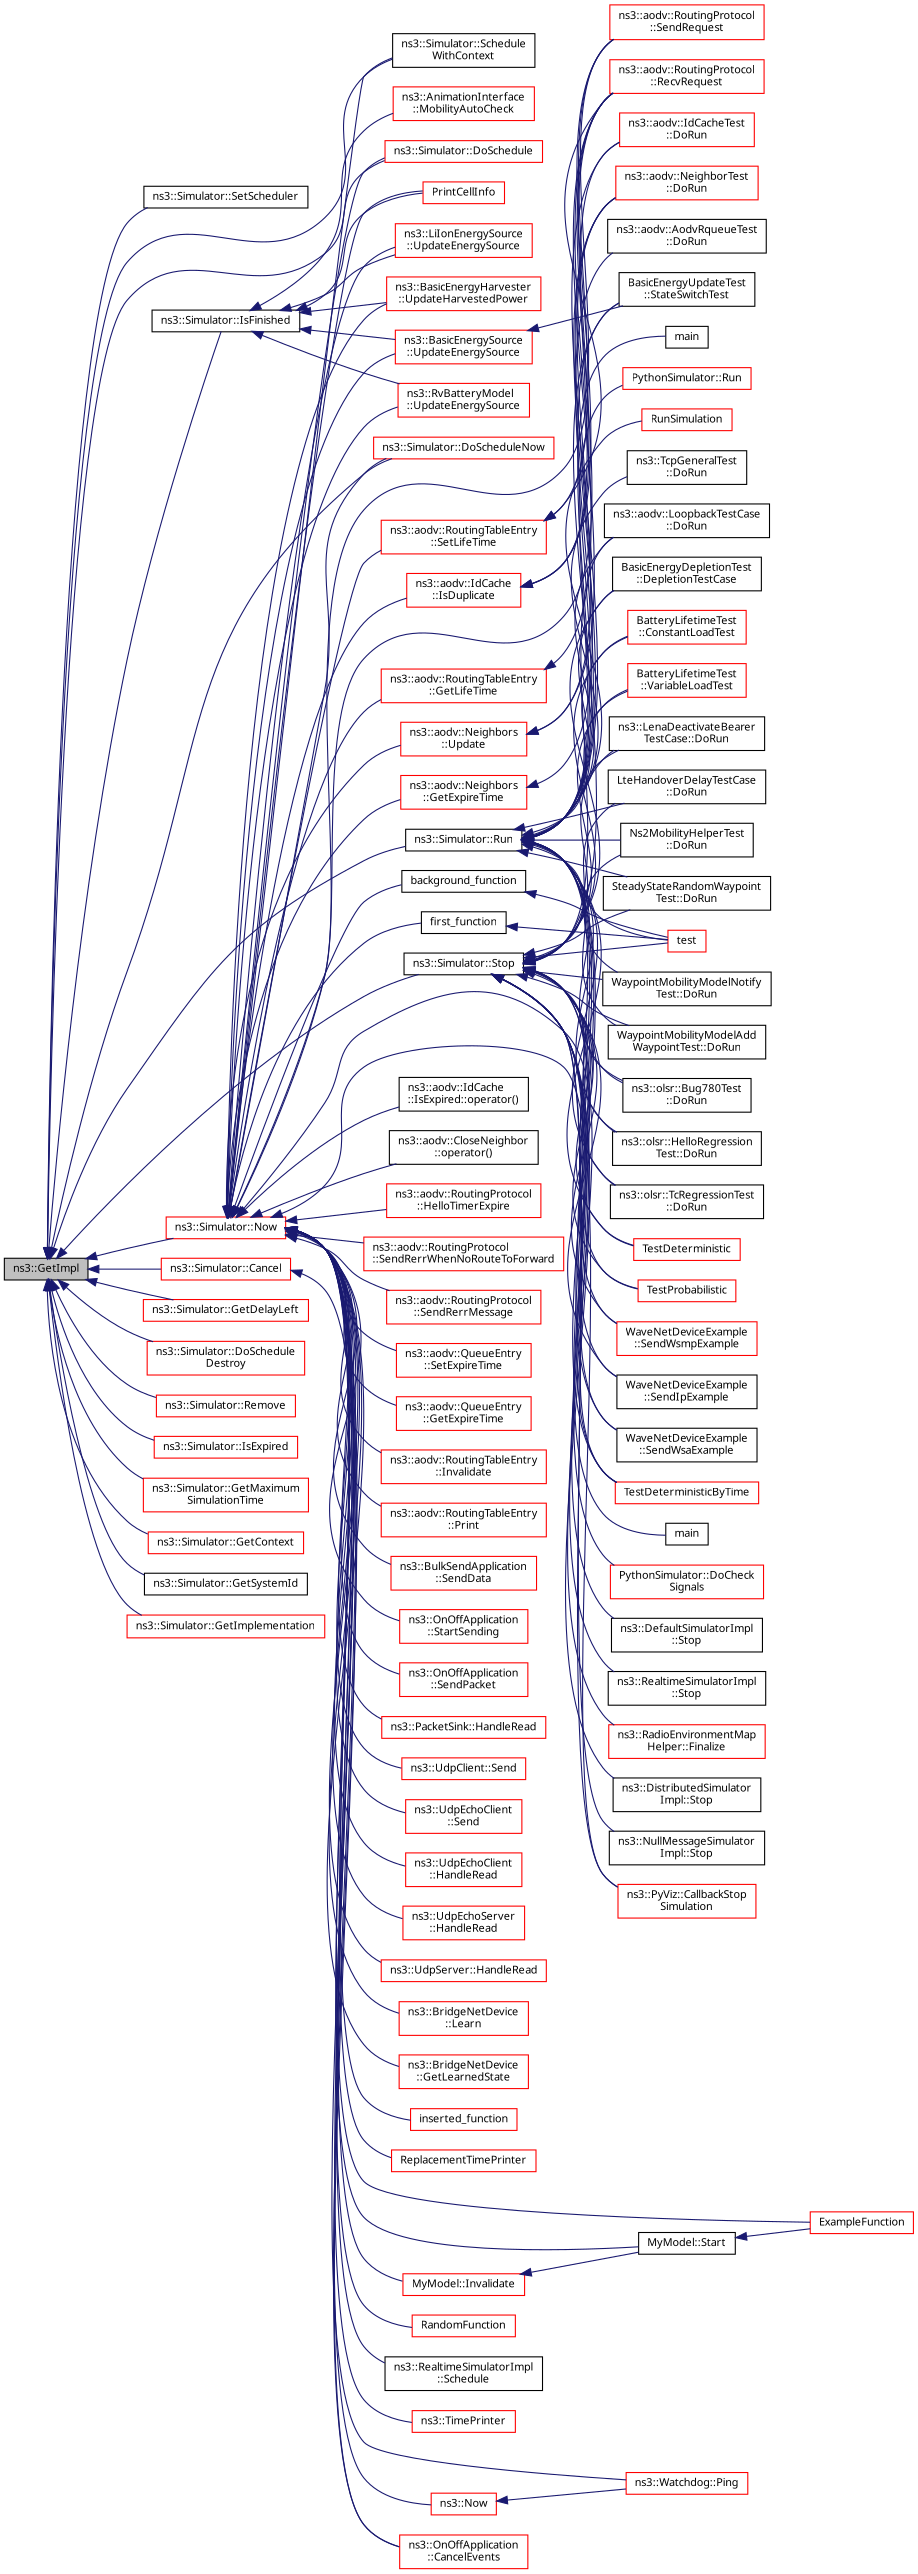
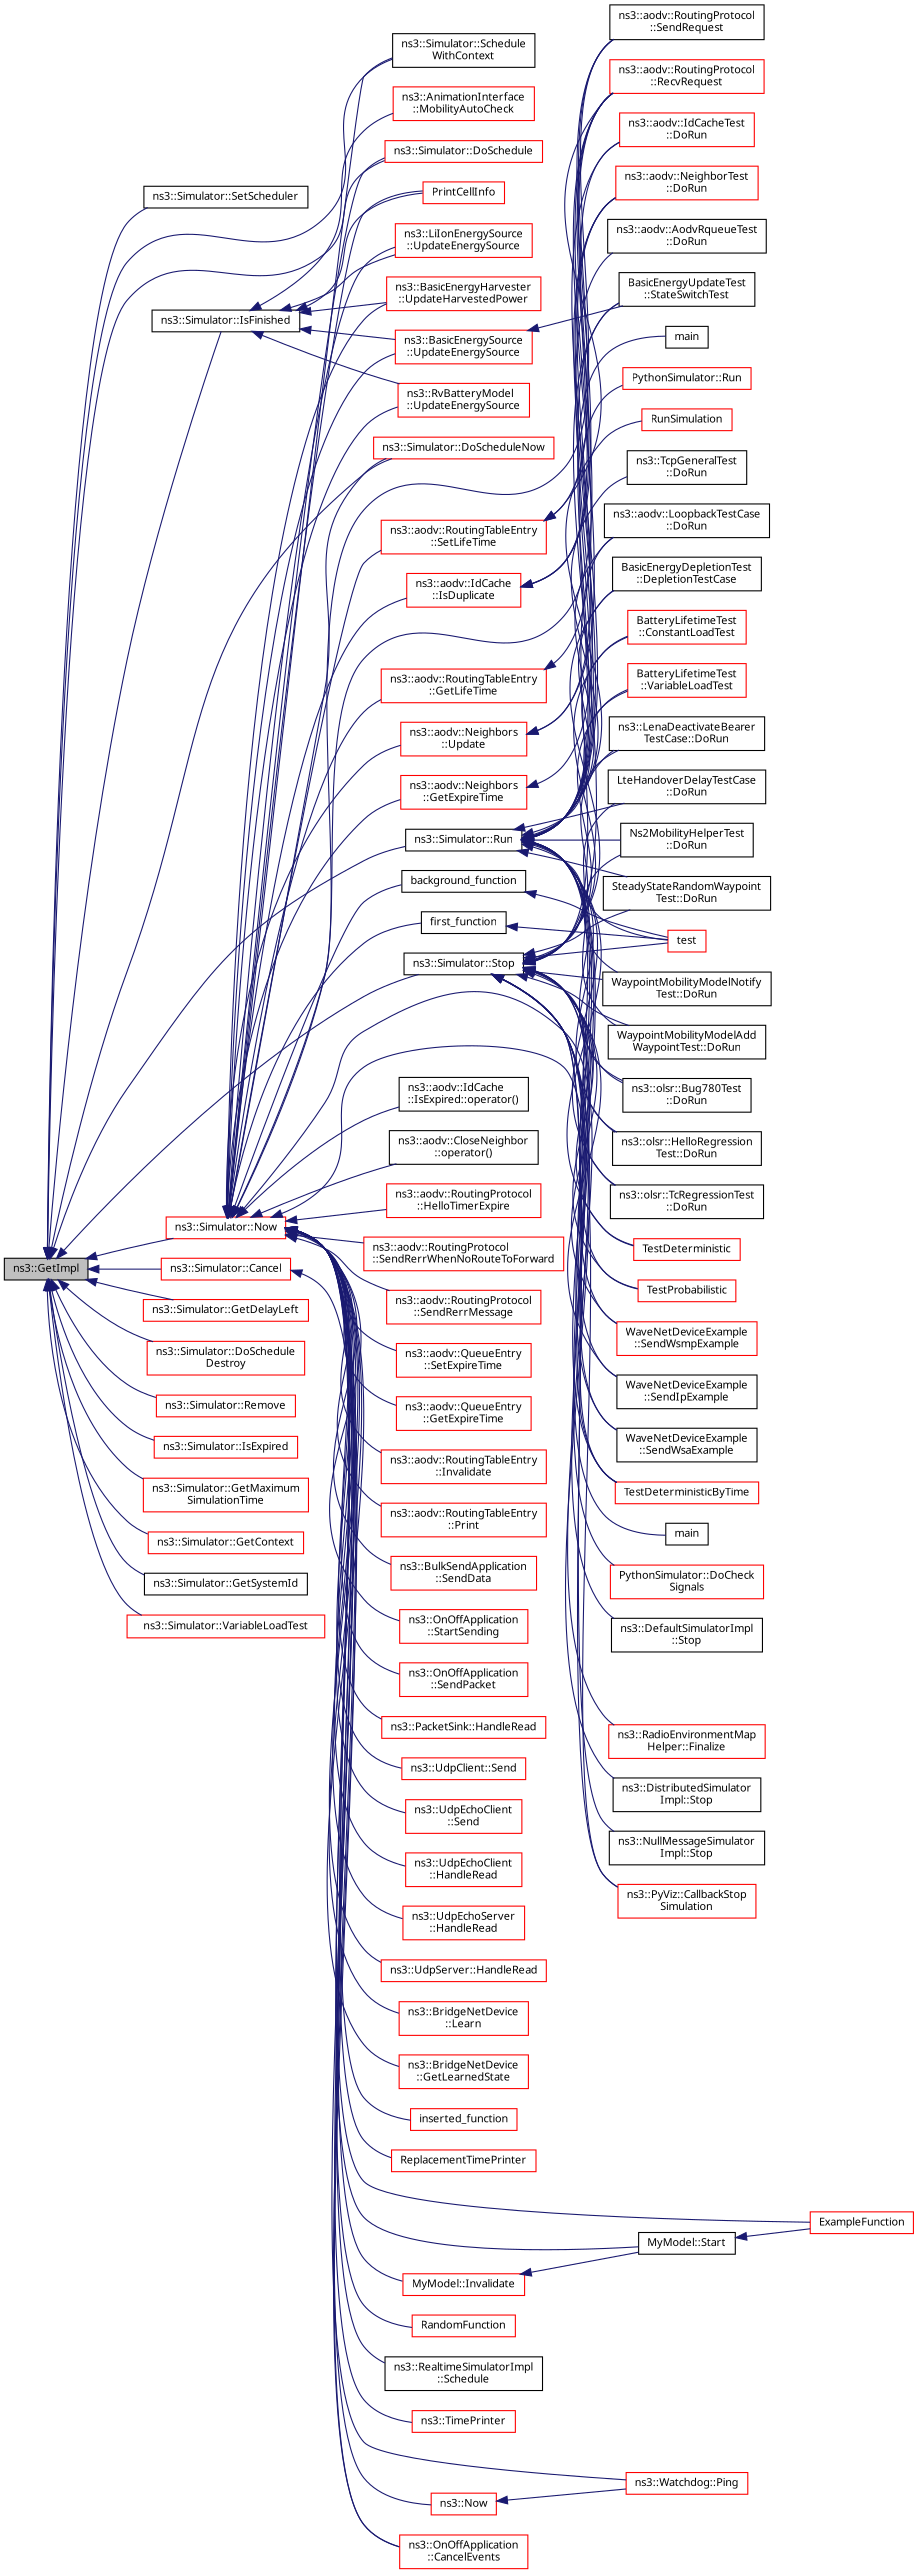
  digraph {
    fontname="Noto Sans"
    rankdir=LR
    node [color=red fillcolor=white fontname="Noto Sans" fontsize=10 shape=record style=filled]
    edge [color=midnightblue dir=back fontname="Noto Sans" fontsize=10 labelfontname=Helvetica labelfontsize=10 style=solid]
    n1 [color=black fillcolor=grey75 fontcolor=black height=0.2 label="ns3::GetImpl" width=0.4]
    n2 [color=black height=0.2 label="ns3::Simulator::SetScheduler" width=0.4]
    n3 [color=black height=0.2 label="ns3::Simulator::IsFinished" width=0.4]
    n4 [color=black height=0.2 label="ns3::Simulator::Run" width=0.4]
    n5 [color=black height=0.2 label="ns3::Simulator::Stop" width=0.4]
    n6 [height=0.2 label="ns3::Simulator::Now" width=0.4]
    n7 [color=black height=0.2 label="ns3::Simulator::Schedule\lWithContext" width=0.4]
    n8 [height=0.2 label="ns3::Simulator::DoSchedule" width=0.4]
    n9 [height=0.2 label="ns3::Simulator::DoScheduleNow" width=0.4]
    n10 [height=0.2 label="ns3::Simulator::GetDelayLeft" width=0.4]
    n11 [height=0.2 label="ns3::Simulator::DoSchedule\lDestroy" width=0.4]
    n12 [height=0.2 label="ns3::Simulator::Remove" width=0.4]
    n13 [height=0.2 label="ns3::Simulator::Cancel" width=0.4]
    n14 [height=0.2 label="ns3::Simulator::IsExpired" width=0.4]
    n15 [height=0.2 label="ns3::Simulator::GetMaximum\lSimulationTime" width=0.4]
    n16 [height=0.2 label="ns3::Simulator::GetContext" width=0.4]
    n17 [color=black height=0.2 label="ns3::Simulator::GetSystemId" width=0.4]
-   n18 [height=0.2 label="ns3::Simulator::GetImplementation" width=0.4]
+   n18 [height=0.2 label="ns3::Simulator::VariableLoadTest" width=0.4]
    n19 [height=0.2 label=PrintCellInfo width=0.4]
    n20 [height=0.2 label="ns3::LiIonEnergySource\l::UpdateEnergySource" width=0.4]
    n21 [height=0.2 label="ns3::BasicEnergyHarvester\l::UpdateHarvestedPower" width=0.4]
    n22 [height=0.2 label="ns3::BasicEnergySource\l::UpdateEnergySource" width=0.4]
    n23 [height=0.2 label="ns3::RvBatteryModel\l::UpdateEnergySource" width=0.4]
    n24 [height=0.2 label="ns3::AnimationInterface\l::MobilityAutoCheck" width=0.4]
    n25 [color=black height=0.2 label="BasicEnergyUpdateTest\l::StateSwitchTest" width=0.4]
    n26 [height=0.2 label="ns3::aodv::IdCacheTest\l::DoRun" width=0.4]
    n27 [height=0.2 label="ns3::aodv::NeighborTest\l::DoRun" width=0.4]
    n28 [color=black height=0.2 label="ns3::aodv::AodvRqueueTest\l::DoRun" width=0.4]
    n29 [color=black height=0.2 label="ns3::aodv::LoopbackTestCase\l::DoRun" width=0.4]
    n30 [color=black height=0.2 label=main width=0.4]
    n31 [height=0.2 label="PythonSimulator::Run" width=0.4]
    n32 [height=0.2 label=test width=0.4]
    n33 [color=black height=0.2 label="BasicEnergyDepletionTest\l::DepletionTestCase" width=0.4]
    n34 [height=0.2 label="BatteryLifetimeTest\l::ConstantLoadTest" width=0.4]
    n35 [height=0.2 label="BatteryLifetimeTest\l::VariableLoadTest" width=0.4]
    n36 [height=0.2 label=RunSimulation width=0.4]
    n37 [color=black height=0.2 label="ns3::TcpGeneralTest\l::DoRun" width=0.4]
    n38 [color=black height=0.2 label="ns3::LenaDeactivateBearer\lTestCase::DoRun" width=0.4]
    n39 [color=black height=0.2 label="LteHandoverDelayTestCase\l::DoRun" width=0.4]
    n40 [color=black height=0.2 label="Ns2MobilityHelperTest\l::DoRun" width=0.4]
    n41 [color=black height=0.2 label="SteadyStateRandomWaypoint\lTest::DoRun" width=0.4]
    n42 [color=black height=0.2 label="WaypointMobilityModelNotify\lTest::DoRun" width=0.4]
    n43 [color=black height=0.2 label="WaypointMobilityModelAdd\lWaypointTest::DoRun" width=0.4]
    n44 [color=black height=0.2 label="ns3::olsr::Bug780Test\l::DoRun" width=0.4]
    n45 [color=black height=0.2 label="ns3::olsr::HelloRegression\lTest::DoRun" width=0.4]
    n46 [color=black height=0.2 label="ns3::olsr::TcRegressionTest\l::DoRun" width=0.4]
    n47 [height=0.2 label=TestDeterministic width=0.4]
    n48 [height=0.2 label=TestProbabilistic width=0.4]
    n49 [height=0.2 label=TestDeterministicByTime width=0.4]
    n50 [height=0.2 label="WaveNetDeviceExample\l::SendWsmpExample" width=0.4]
    n51 [color=black height=0.2 label="WaveNetDeviceExample\l::SendIpExample" width=0.4]
    n52 [color=black height=0.2 label="WaveNetDeviceExample\l::SendWsaExample" width=0.4]
    n53 [color=black height=0.2 label=main width=0.4]
    n54 [height=0.2 label="PythonSimulator::DoCheck\lSignals" width=0.4]
    n55 [color=black height=0.2 label="ns3::DefaultSimulatorImpl\l::Stop" width=0.4]
-   n56 [color=black height=0.2 label="ns3::RealtimeSimulatorImpl\l::Stop" width=0.4]
    n57 [height=0.2 label="ns3::RadioEnvironmentMap\lHelper::Finalize" width=0.4]
    n58 [color=black height=0.2 label="ns3::DistributedSimulator\lImpl::Stop" width=0.4]
    n59 [color=black height=0.2 label="ns3::NullMessageSimulator\lImpl::Stop" width=0.4]
    n60 [height=0.2 label="ns3::PyViz::CallbackStop\lSimulation" width=0.4]
    n61 [height=0.2 label="ns3::aodv::IdCache\l::IsDuplicate" width=0.4]
-   n62 [height=0.2 label="ns3::aodv::RoutingProtocol\l::SendRequest" width=0.4]
+   n62 [color=black height=0.2 label="ns3::aodv::RoutingProtocol\l::SendRequest" width=0.4]
    n63 [height=0.2 label="ns3::aodv::RoutingProtocol\l::RecvRequest" width=0.4]
    n64 [color=black height=0.2 label="ns3::aodv::IdCache\l::IsExpired::operator()" width=0.4]
    n65 [height=0.2 label="ns3::aodv::Neighbors\l::GetExpireTime" width=0.4]
    n66 [height=0.2 label="ns3::aodv::Neighbors\l::Update" width=0.4]
    n67 [color=black height=0.2 label="ns3::aodv::CloseNeighbor\l::operator()" width=0.4]
    n68 [height=0.2 label="ns3::aodv::RoutingProtocol\l::HelloTimerExpire" width=0.4]
    n69 [height=0.2 label="ns3::aodv::RoutingProtocol\l::SendRerrWhenNoRouteToForward" width=0.4]
    n70 [height=0.2 label="ns3::aodv::RoutingProtocol\l::SendRerrMessage" width=0.4]
    n71 [height=0.2 label="ns3::aodv::QueueEntry\l::SetExpireTime" width=0.4]
    n72 [height=0.2 label="ns3::aodv::QueueEntry\l::GetExpireTime" width=0.4]
    n73 [height=0.2 label="ns3::aodv::RoutingTableEntry\l::Invalidate" width=0.4]
    n74 [height=0.2 label="ns3::aodv::RoutingTableEntry\l::Print" width=0.4]
    n75 [height=0.2 label="ns3::aodv::RoutingTableEntry\l::SetLifeTime" width=0.4]
    n76 [height=0.2 label="ns3::aodv::RoutingTableEntry\l::GetLifeTime" width=0.4]
    n77 [height=0.2 label="ns3::BulkSendApplication\l::SendData" width=0.4]
    n78 [height=0.2 label="ns3::OnOffApplication\l::CancelEvents" width=0.4]
    n79 [height=0.2 label="ns3::OnOffApplication\l::StartSending" width=0.4]
    n80 [height=0.2 label="ns3::OnOffApplication\l::SendPacket" width=0.4]
    n81 [height=0.2 label="ns3::PacketSink::HandleRead" width=0.4]
    n82 [height=0.2 label="ns3::UdpClient::Send" width=0.4]
    n83 [height=0.2 label="ns3::UdpEchoClient\l::Send" width=0.4]
    n84 [height=0.2 label="ns3::UdpEchoClient\l::HandleRead" width=0.4]
    n85 [height=0.2 label="ns3::UdpEchoServer\l::HandleRead" width=0.4]
    n86 [height=0.2 label="ns3::UdpServer::HandleRead" width=0.4]
    n87 [height=0.2 label="ns3::BridgeNetDevice\l::Learn" width=0.4]
    n88 [height=0.2 label="ns3::BridgeNetDevice\l::GetLearnedState" width=0.4]
    n89 [height=0.2 label=inserted_function width=0.4]
    n90 [color=black height=0.2 label=background_function width=0.4]
    n91 [color=black height=0.2 label=first_function width=0.4]
    n92 [height=0.2 label=ReplacementTimePrinter width=0.4]
    n93 [color=black height=0.2 label="MyModel::Start" width=0.4]
    n94 [height=0.2 label=ExampleFunction width=0.4]
    n95 [height=0.2 label="MyModel::Invalidate" width=0.4]
    n96 [height=0.2 label=RandomFunction width=0.4]
    n97 [color=black height=0.2 label="ns3::RealtimeSimulatorImpl\l::Schedule" width=0.4]
    n98 [height=0.2 label="ns3::TimePrinter" width=0.4]
    n99 [height=0.2 label="ns3::Now" width=0.4]
    n100 [height=0.2 label="ns3::Watchdog::Ping" width=0.4]
    n1 -> n2
    n1 -> n3
    n1 -> n4
    n1 -> n5
    n1 -> n6
    n1 -> n7
    n1 -> n8
    n1 -> n9
    n1 -> n10
    n1 -> n11
    n1 -> n12
    n1 -> n13
    n1 -> n14
    n1 -> n15
    n1 -> n16
    n1 -> n17
    n1 -> n18
    n3 -> n19
    n3 -> n20
    n3 -> n21
    n3 -> n22
    n3 -> n23
    n3 -> n24
    n4 -> n25
    n4 -> n26
    n4 -> n27
    n4 -> n28
    n4 -> n29
    n4 -> n30
    n4 -> n31
    n4 -> n32
    n4 -> n33
    n4 -> n34
    n4 -> n35
    n4 -> n36
    n4 -> n37
    n4 -> n38
    n4 -> n39
    n4 -> n40
    n4 -> n41
    n4 -> n42
    n4 -> n43
    n4 -> n44
    n4 -> n45
    n4 -> n46
    n4 -> n47
    n4 -> n48
    n4 -> n49
    n4 -> n50
    n4 -> n51
    n4 -> n52
    n5 -> n25
    n5 -> n29
    n5 -> n32
    n5 -> n33
    n5 -> n34
    n5 -> n35
    n5 -> n38
    n5 -> n39
    n5 -> n40
    n5 -> n41
    n5 -> n42
    n5 -> n43
    n5 -> n44
    n5 -> n45
    n5 -> n46
    n5 -> n47
    n5 -> n48
    n5 -> n49
    n5 -> n50
    n5 -> n51
    n5 -> n52
    n5 -> n53
    n5 -> n54
    n5 -> n55
-   n5 -> n56
    n5 -> n57
    n5 -> n58
    n5 -> n59
    n5 -> n60
    n6 -> n7
    n6 -> n8
    n6 -> n9
    n6 -> n19
    n6 -> n20
    n6 -> n21
    n6 -> n22
    n6 -> n23
    n6 -> n49
    n6 -> n60
    n6 -> n61
    n6 -> n62
    n6 -> n63
    n6 -> n64
    n6 -> n65
    n6 -> n66
    n6 -> n67
    n6 -> n68
    n6 -> n69
    n6 -> n70
    n6 -> n71
    n6 -> n72
    n6 -> n73
    n6 -> n74
    n6 -> n75
    n6 -> n76
    n6 -> n77
    n6 -> n78
    n6 -> n79
    n6 -> n80
    n6 -> n81
    n6 -> n82
    n6 -> n83
    n6 -> n84
    n6 -> n85
    n6 -> n86
    n6 -> n87
    n6 -> n88
    n6 -> n89
    n6 -> n90
    n6 -> n91
    n6 -> n92
    n6 -> n93
    n6 -> n94
    n6 -> n95
    n6 -> n96
    n6 -> n97
    n6 -> n98
    n6 -> n99
    n6 -> n100
    n13 -> n78
    n22 -> n25
    n61 -> n26
    n61 -> n62
    n61 -> n63
    n65 -> n27
    n66 -> n27
    n66 -> n63
    n75 -> n62
    n75 -> n63
    n76 -> n63
    n90 -> n32
    n91 -> n32
    n93 -> n94
    n95 -> n93
    n99 -> n100
  }
